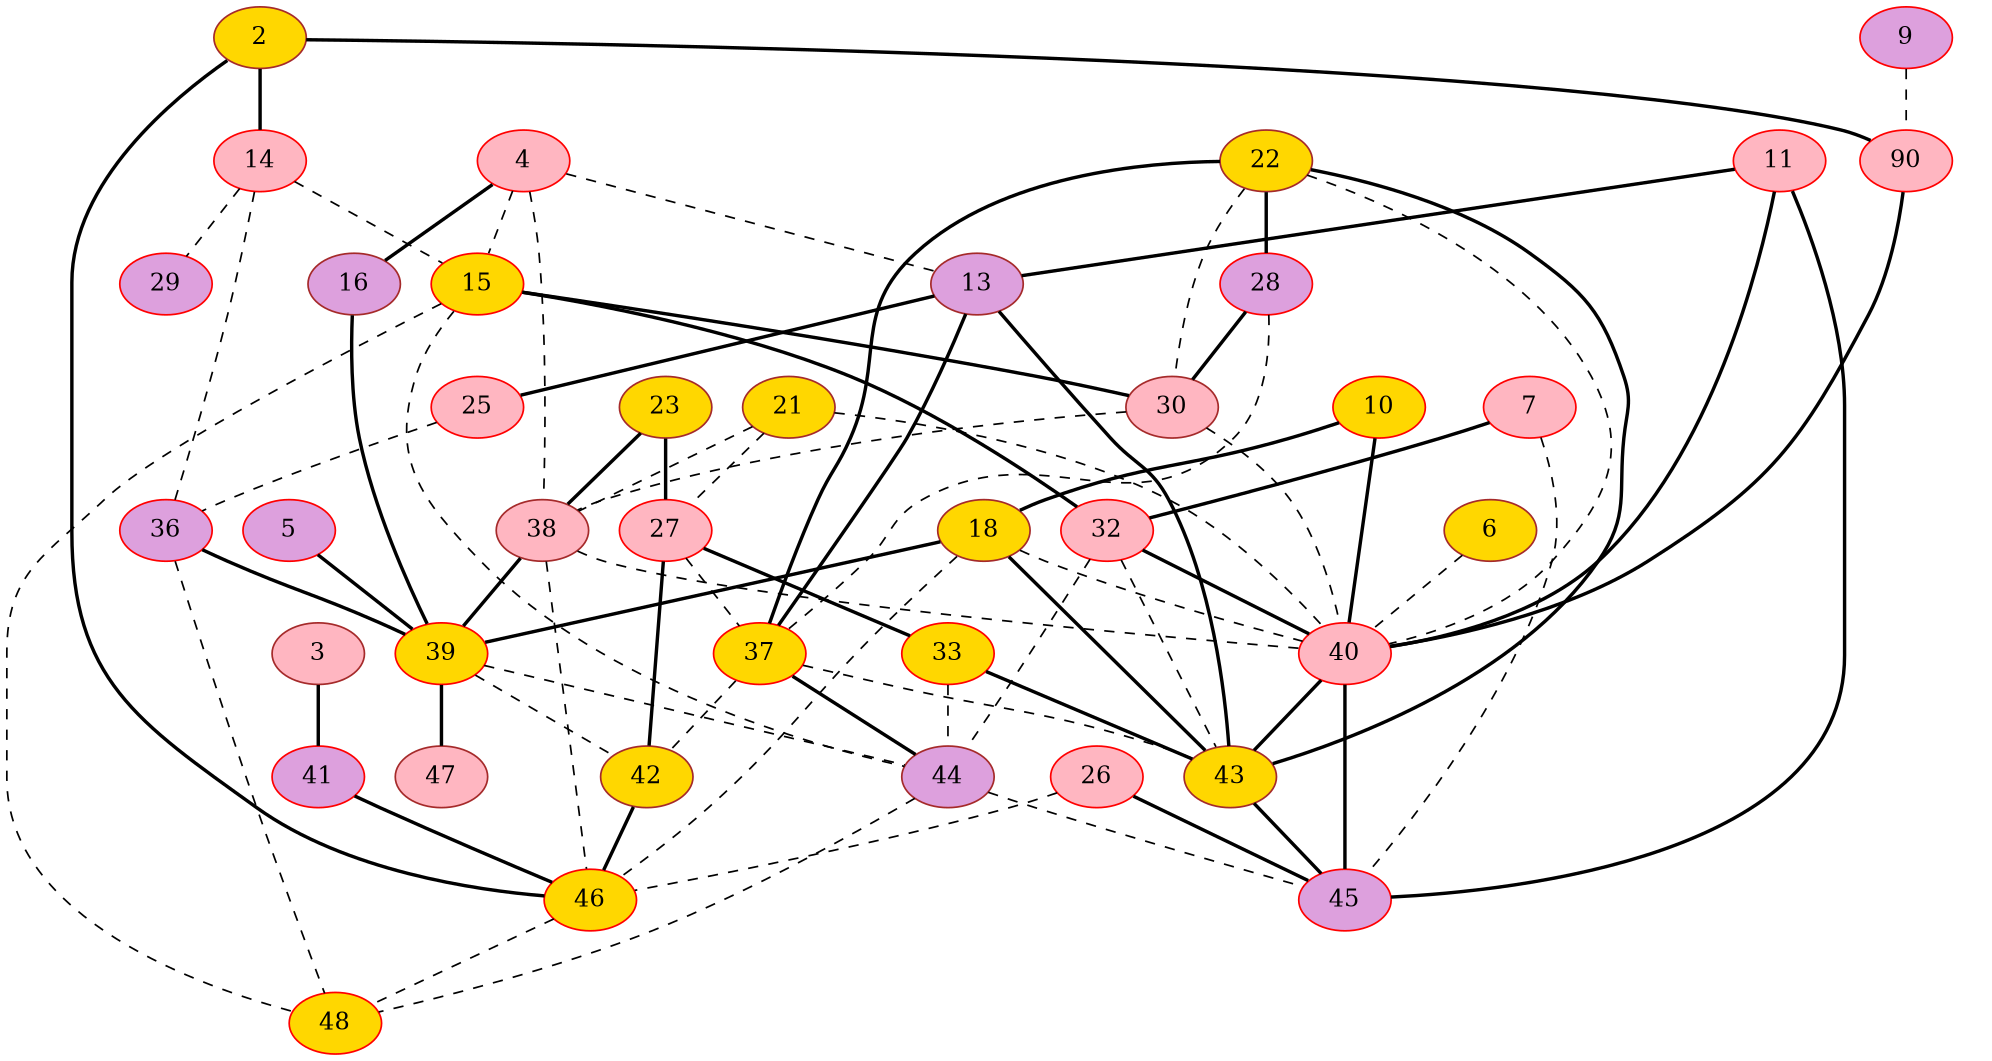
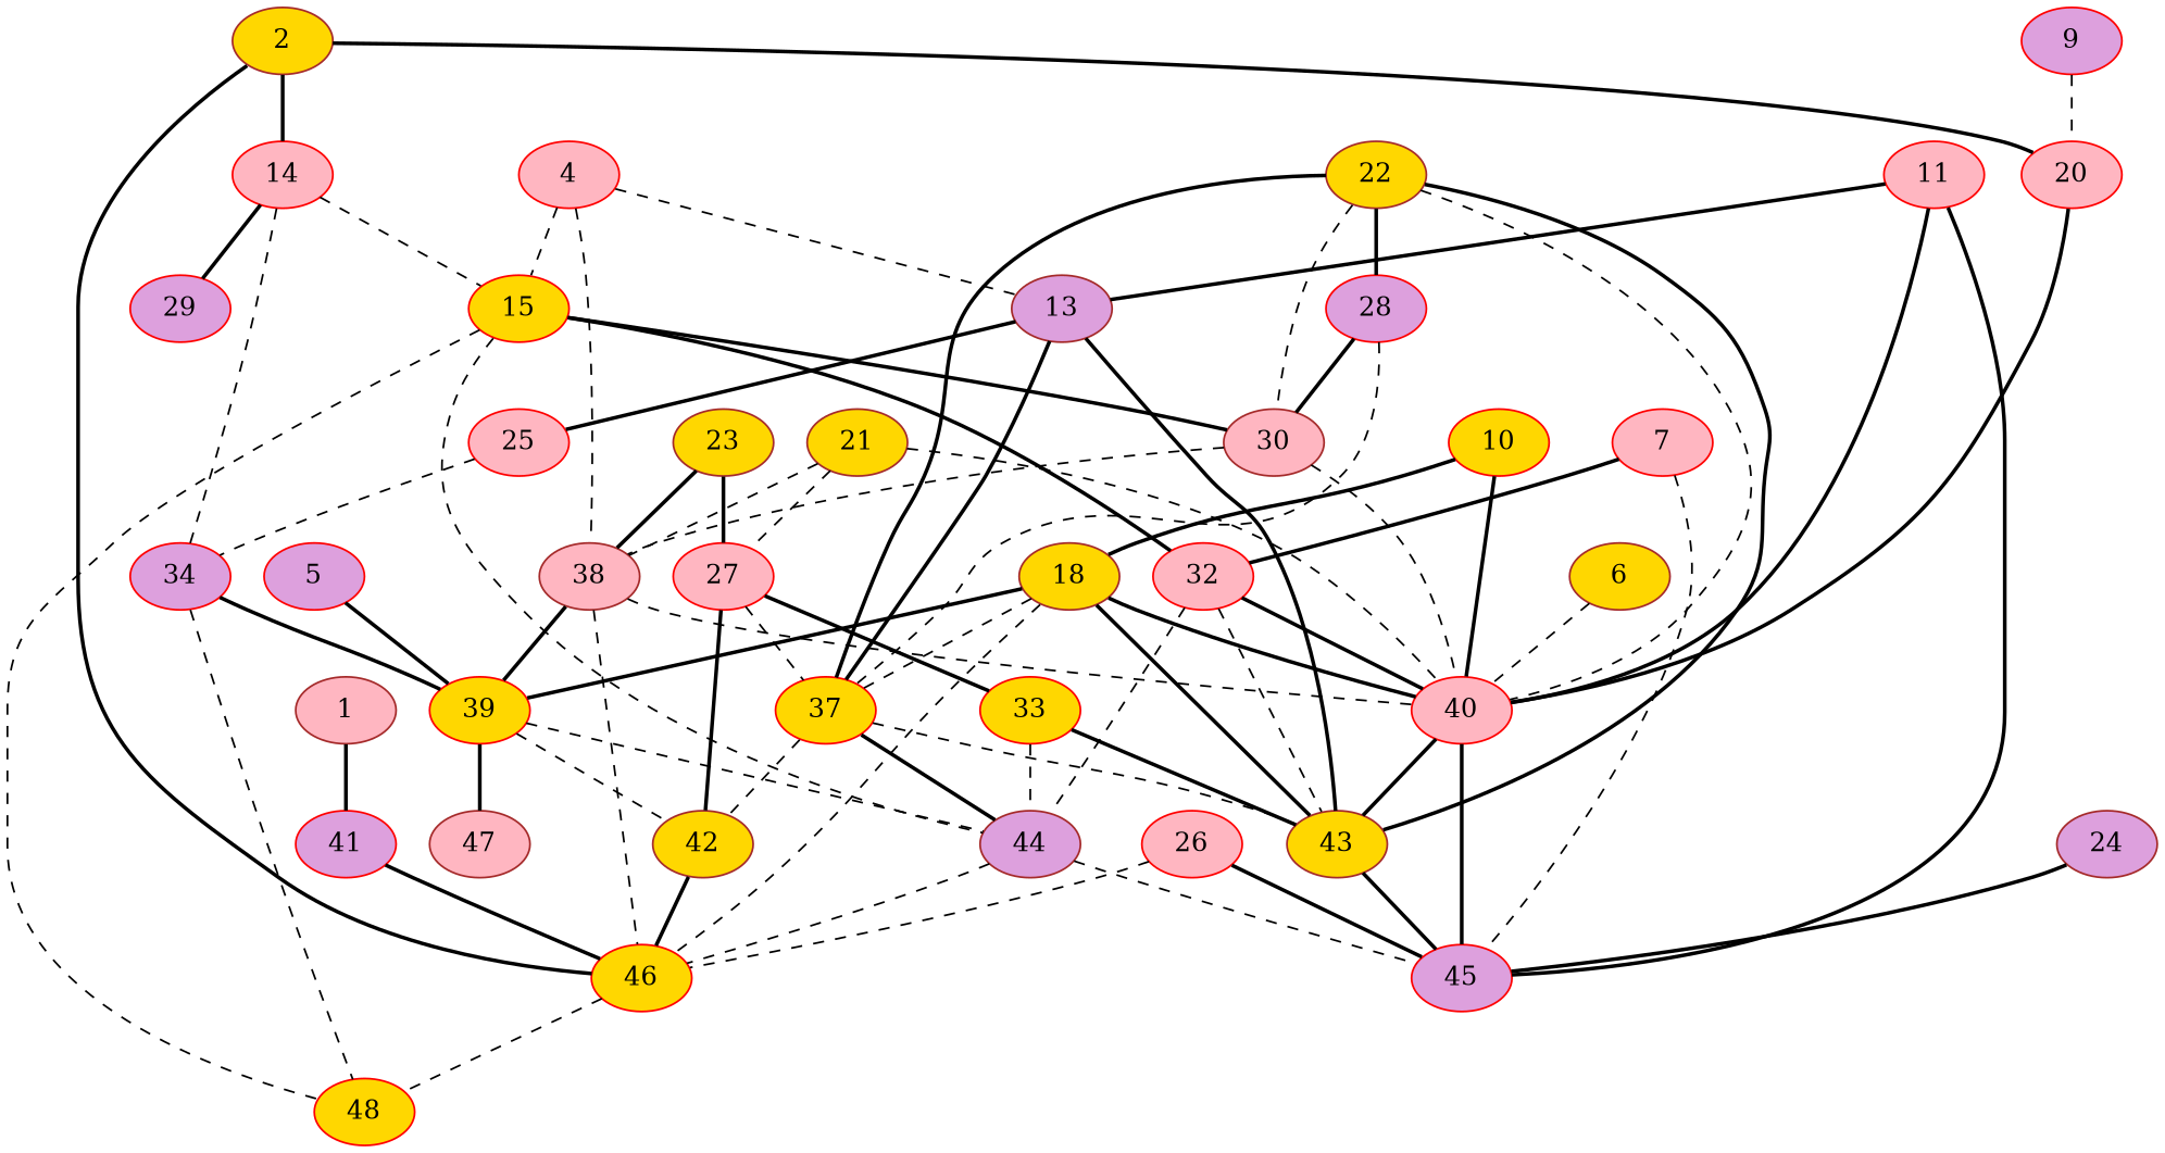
  graph {
    node [color=red fillcolor=gold style=filled]
    edge [style=bold weight=1.0]
    2 [color=brown]
    14 [fillcolor=lightpink]
-   20 [fillcolor=lightpink label=90]
+   20 [fillcolor=lightpink]
    46
    15
    29 [fillcolor=plum]
-   34 [fillcolor=plum label=36]
+   34 [fillcolor=plum]
    40 [fillcolor=lightpink]
    48
-   3 [color=brown fillcolor=lightpink]
+   3 [color=brown fillcolor=lightpink label=1]
    41 [fillcolor=plum]
    4 [fillcolor=lightpink]
    13 [color=brown fillcolor=plum]
-   16 [color=brown fillcolor=plum]
    38 [color=brown fillcolor=lightpink]
    25 [fillcolor=lightpink]
    37
    43 [color=brown]
    32 [fillcolor=lightpink]
    30 [color=brown fillcolor=lightpink]
    44 [color=brown fillcolor=plum]
    39
    5 [fillcolor=plum]
    42 [color=brown]
    47 [color=brown fillcolor=lightpink]
    6 [color=brown]
    45 [fillcolor=plum]
    7 [fillcolor=lightpink]
    9 [fillcolor=plum]
    10
    18 [color=brown]
    11 [fillcolor=lightpink]
    21 [color=brown]
    27 [fillcolor=lightpink]
    33
    22 [color=brown]
    28 [fillcolor=plum]
    23 [color=brown]
+   24 [color=brown fillcolor=plum]
    26 [fillcolor=lightpink]
    2 -- 14
    2 -- 20
    2 -- 46
    14 -- 15 [style=dashed]
-   14 -- 29 [style=dashed]
+   14 -- 29
    14 -- 34 [style=dashed]
    20 -- 40
    46 -- 48 [style=dashed]
    15 -- 48 [style=dashed]
    15 -- 32
    15 -- 30
    15 -- 44 [style=dashed]
    34 -- 48 [style=dashed]
    34 -- 39
    40 -- 43
    40 -- 45
    3 -- 41
    41 -- 46
    4 -- 15 [style=dashed]
    4 -- 13 [style=dashed]
-   4 -- 16
    4 -- 38 [style=dashed]
    13 -- 25
    13 -- 37
    13 -- 43
-   16 -- 39
    38 -- 46 [style=dashed]
    38 -- 40 [style=dashed weight=2.0]
    38 -- 39
    25 -- 34 [style=dashed]
    37 -- 43 [style=dashed]
    37 -- 44
    37 -- 42 [style=dashed]
    43 -- 45
    32 -- 40
    32 -- 43 [style=dashed]
    32 -- 44 [style=dashed weight=2.0]
    30 -- 40 [style=dashed]
    30 -- 38 [style=dashed]
-   44 -- 48 [style=dashed]
+   44 -- 46 [style=dashed]
    44 -- 45 [style=dashed]
    39 -- 44 [style=dashed]
    39 -- 42 [style=dashed]
    39 -- 47 [weight=2.0]
    5 -- 39
    42 -- 46
    6 -- 40 [style=dashed]
    7 -- 32
    7 -- 45 [style=dashed]
    9 -- 20 [style=dashed]
    10 -- 40
    10 -- 18
    18 -- 46 [style=dashed]
-   18 -- 40 [style=dashed]
+   18 -- 40
+   18 -- 37 [style=dashed]
    18 -- 43
    18 -- 39
    11 -- 40
    11 -- 13
    11 -- 45
    21 -- 40 [style=dashed weight=2.0]
    21 -- 38 [style=dashed]
    21 -- 27 [style=dashed]
    27 -- 37 [style=dashed]
    27 -- 42
    27 -- 33
    33 -- 43
    33 -- 44 [style=dashed]
    22 -- 40 [style=dashed]
    22 -- 37
    22 -- 43
    22 -- 30 [style=dashed]
    22 -- 28
    28 -- 37 [style=dashed]
    28 -- 30
    23 -- 38
    23 -- 27
+   24 -- 45
    26 -- 46 [style=dashed]
    26 -- 45
  }
